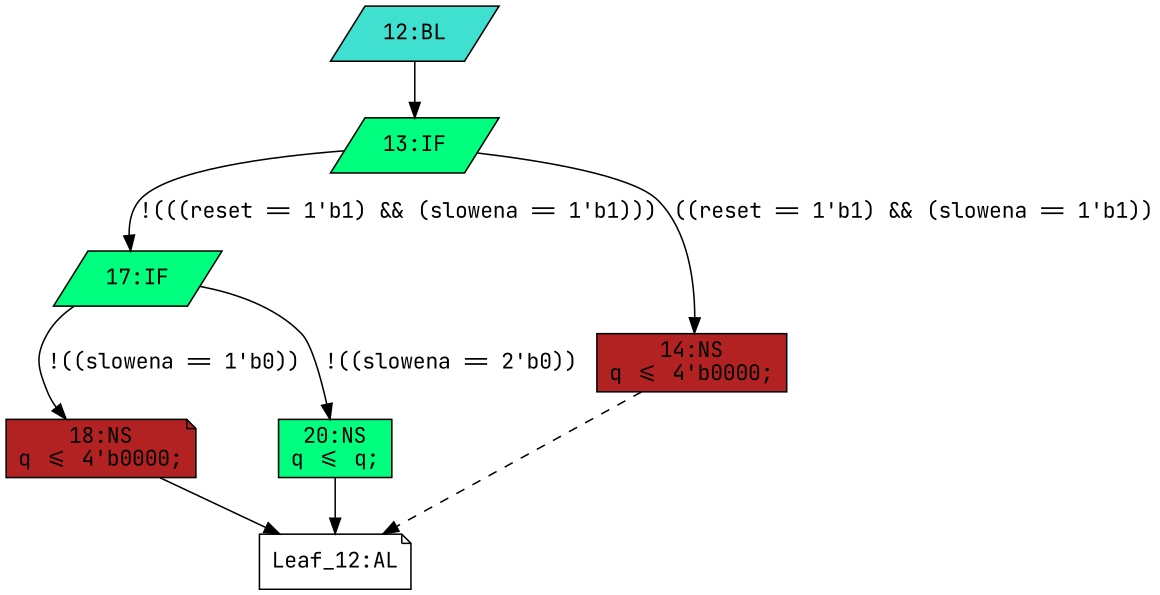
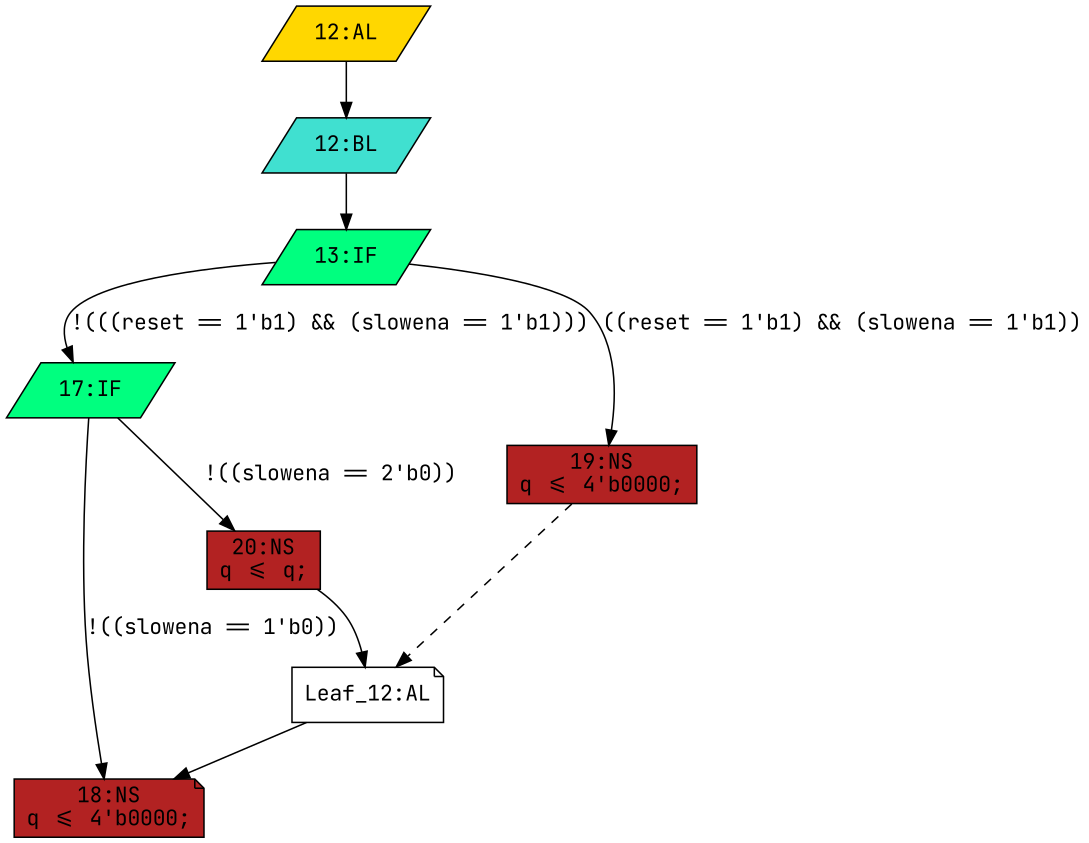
  strict digraph {
    fontname="JetBrains Mono"
    node [fillcolor=firebrick fontname="JetBrains Mono" shape=parallelogram statements="[]" style=filled typ=NonblockingSubstitution]
    edge [cond="[]" fontname="JetBrains Mono" lineno=None style=solid]
    n1 [ast="<pyverilog.vparser.ast.IfStatement object at 0x7f3455599210>" fillcolor=springgreen label="17:IF" typ=IfStatement]
    n2 [ast="<pyverilog.vparser.ast.NonblockingSubstitution object at 0x7f3455599510>" label="18:NS\nq <= 4'b0000;" shape=note statements="[<pyverilog.vparser.ast.NonblockingSubstitution object at 0x7f3455599510>]"]
-   n3 [ast="<pyverilog.vparser.ast.NonblockingSubstitution object at 0x7f3455599350>" fillcolor=springgreen label="20:NS\nq <= q;" shape=box statements="[<pyverilog.vparser.ast.NonblockingSubstitution object at 0x7f3455599350>]"]
+   n3 [ast="<pyverilog.vparser.ast.NonblockingSubstitution object at 0x7f3455599350>" label="20:NS\nq <= q;" shape=box statements="[<pyverilog.vparser.ast.NonblockingSubstitution object at 0x7f3455599350>]"]
    n4 [def_var="['q']" label="Leaf_12:AL" shape=note fillcolor="" statements="" style="" typ=""]
    n5 [ast="<pyverilog.vparser.ast.Block object at 0x7f3455599750>" fillcolor=turquoise label="12:BL" typ=Block]
    n6 [ast="<pyverilog.vparser.ast.IfStatement object at 0x7f3455599790>" fillcolor=springgreen label="13:IF" typ=IfStatement]
-   n7 [ast="<pyverilog.vparser.ast.NonblockingSubstitution object at 0x7f34555997d0>" label="14:NS\nq <= 4'b0000;" shape=box statements="[<pyverilog.vparser.ast.NonblockingSubstitution object at 0x7f34555997d0>]"]
+   n7 [ast="<pyverilog.vparser.ast.NonblockingSubstitution object at 0x7f34555997d0>" label="19:NS\nq <= 4'b0000;" shape=box statements="[<pyverilog.vparser.ast.NonblockingSubstitution object at 0x7f34555997d0>]"]
+   n8 [ast="<pyverilog.vparser.ast.Always object at 0x7f3455599b10>" clk_sens=True fillcolor=gold label="12:AL" sens="['clk', 'reset']" typ=Always use_var="['reset', 'q', 'slowena']"]
    n1 -> n2 [cond="['slowena']" label="!((slowena == 1'b0))" lineno=17]
    n1 -> n3 [cond="['slowena']" label="!((slowena == 2'b0))" lineno=17]
-   n2 -> n4
+   n4 -> n2
    n3 -> n4
    n5 -> n6
    n6 -> n1 [cond="['reset', 'slowena']" label="!(((reset == 1'b1) && (slowena == 1'b1)))" lineno=13]
    n6 -> n7 [cond="['reset', 'slowena']" label="((reset == 1'b1) && (slowena == 1'b1))" lineno=13]
    n7 -> n4 [style=dashed]
+   n8 -> n5
  }
